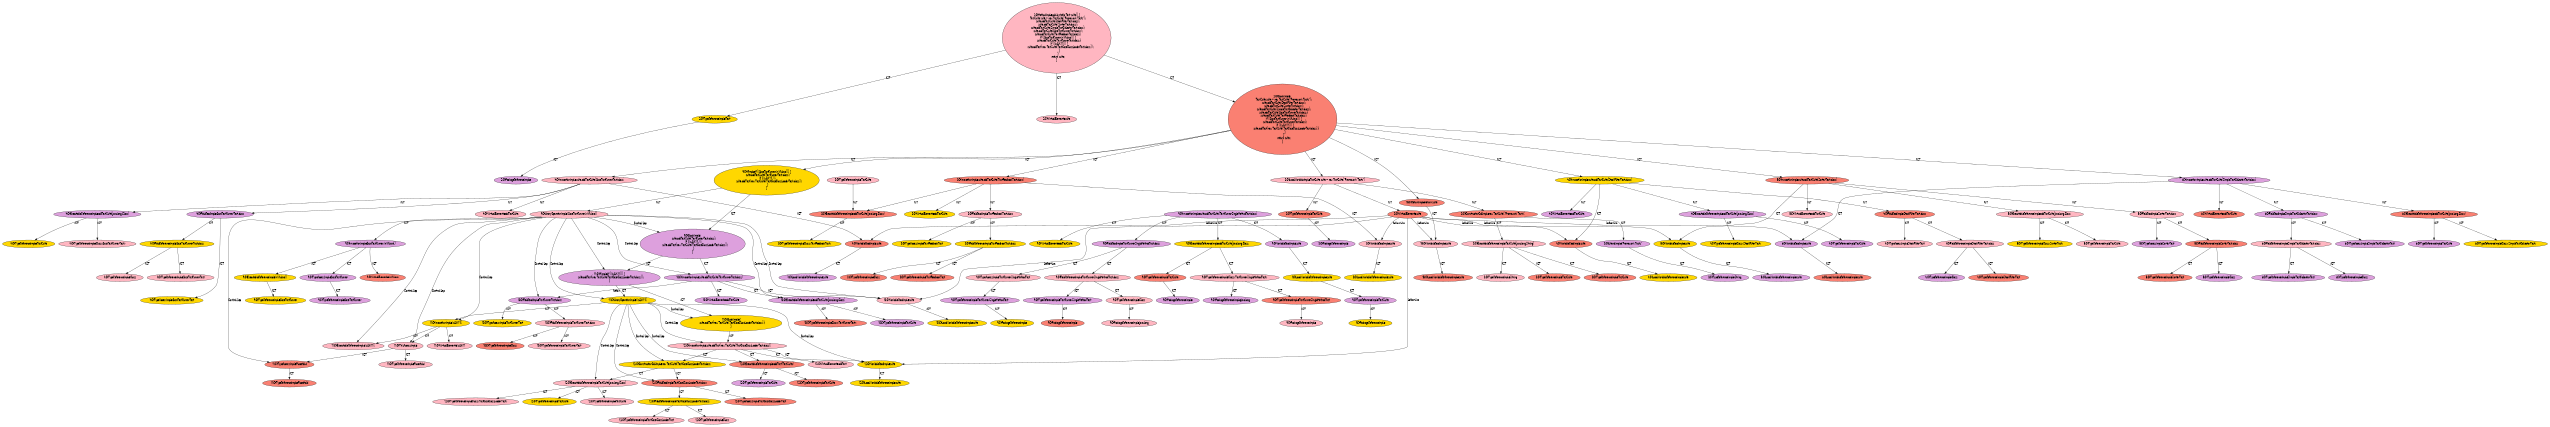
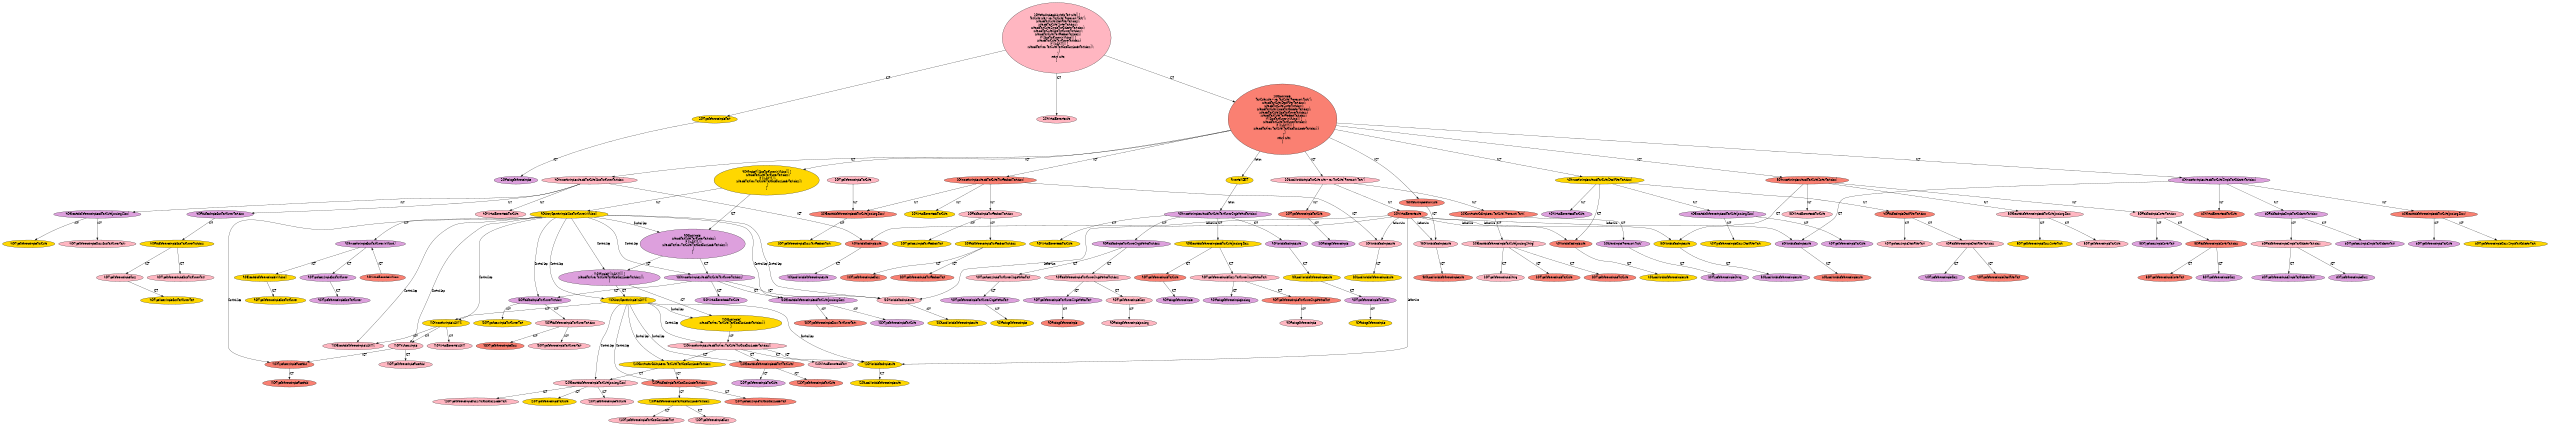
  digraph {
    fontname="Patrick Hand"
    node [fillcolor=lightpink fontname="Patrick Hand" shape=ellipse style=filled]
    edge [fontname="Patrick Hand"]
    n1 [fillcolor=gold label="2:CtTypeReferenceImpl@Test"]
    n2 [fillcolor=plum label="2:CtPackageReferenceImpl@"]
    n3 [label="2:CtVirtualElement@suite"]
    n4 [fillcolor=salmon label="3:CtTypeReferenceImpl@TestSuite"]
    n5 [fillcolor=plum label="3:CtPackageReferenceImpl@"]
    n6 [label="3:CtExecutableReferenceImpl@TestSuite(java.lang.String)"]
    n7 [fillcolor=salmon label="3:CtTypeReferenceImpl@TestSuite"]
    n8 [fillcolor=salmon label="3:CtTypeReferenceImpl@TestSuite"]
    n9 [label="3:CtTypeReferenceImpl@String"]
    n10 [fillcolor=plum label="3:CtLiteralImpl@\"Framework Tests\""]
    n11 [fillcolor=plum label="3:CtTypeReferenceImpl@String"]
    n12 [fillcolor=salmon label="3:CtConstructorCallImpl@new TestSuite(\"Framework Tests\")"]
    n13 [fillcolor=salmon label="3:CtVirtualElement@suite"]
    n14 [fillcolor=salmon label="4:CtVariableReadImpl@suite"]
    n15 [fillcolor=gold label="5:CtVariableReadImpl@suite"]
    n16 [fillcolor=plum label="6:CtVariableReadImpl@suite"]
    n17 [fillcolor=salmon label="7:CtVariableReadImpl@suite"]
    n18 [label="8:CtVariableReadImpl@suite"]
    n19 [label="10:CtVariableReadImpl@suite"]
    n20 [fillcolor=gold label="12:CtVariableReadImpl@suite"]
    n21 [label="15:CtVariableReadImpl@suite"]
    n22 [fillcolor=gold label="4:CtLocalVariableReferenceImpl@suite"]
    n23 [fillcolor=plum label="5:CtLocalVariableReferenceImpl@suite"]
    n24 [fillcolor=salmon label="6:CtLocalVariableReferenceImpl@suite"]
    n25 [fillcolor=plum label="7:CtLocalVariableReferenceImpl@suite"]
    n26 [fillcolor=gold label="8:CtLocalVariableReferenceImpl@suite"]
    n27 [fillcolor=gold label="10:CtLocalVariableReferenceImpl@suite"]
    n28 [fillcolor=gold label="12:CtLocalVariableReferenceImpl@suite"]
    n29 [fillcolor=salmon label="15:CtLocalVariableReferenceImpl@suite"]
    n30 [label="3:CtLocalVariableImpl@TestSuite suite = new TestSuite(\"Framework Tests\")"]
    n31 [fillcolor=plum label="4:CtExecutableReferenceImpl@addTestSuite(java.lang.Class)"]
    n32 [fillcolor=plum label="4:CtTypeReferenceImpl@TestSuite"]
    n33 [fillcolor=gold label="4:CtTypeReferenceImpl@Class<StackFilterTest>"]
    n34 [fillcolor=plum label="4:CtVirtualElement@addTestSuite"]
    n35 [label="4:CtFieldReferenceImpl@StackFilterTest.class"]
    n36 [fillcolor=salmon label="4:CtTypeReferenceImpl@StackFilterTest"]
    n37 [fillcolor=plum label="4:CtTypeReferenceImpl@Class"]
    n38 [fillcolor=salmon label="4:CtFieldReadImpl@StackFilterTest.class"]
    n39 [label="4:CtTypeAccessImpl@StackFilterTest"]
    n40 [fillcolor=gold label="4:CtInvocationImpl@suite.addTestSuite(StackFilterTest.class)"]
    n41 [label="5:CtExecutableReferenceImpl@addTestSuite(java.lang.Class)"]
    n42 [label="5:CtTypeReferenceImpl@TestSuite"]
    n43 [fillcolor=gold label="5:CtTypeReferenceImpl@Class<SorterTest>"]
    n44 [label="5:CtVirtualElement@addTestSuite"]
    n45 [fillcolor=salmon label="5:CtFieldReferenceImpl@SorterTest.class"]
    n46 [fillcolor=salmon label="5:CtTypeReferenceImpl@SorterTest"]
    n47 [fillcolor=plum label="5:CtTypeReferenceImpl@Class"]
    n48 [label="5:CtFieldReadImpl@SorterTest.class"]
    n49 [fillcolor=plum label="5:CtTypeAccessImpl@SorterTest"]
    n50 [fillcolor=salmon label="5:CtInvocationImpl@suite.addTestSuite(SorterTest.class)"]
    n51 [fillcolor=salmon label="6:CtExecutableReferenceImpl@addTestSuite(java.lang.Class)"]
    n52 [fillcolor=plum label="6:CtTypeReferenceImpl@TestSuite"]
    n53 [fillcolor=gold label="6:CtTypeReferenceImpl@Class<SimpleTestCollectorTest>"]
    n54 [fillcolor=salmon label="6:CtVirtualElement@addTestSuite"]
    n55 [label="6:CtFieldReferenceImpl@SimpleTestCollectorTest.class"]
    n56 [fillcolor=plum label="6:CtTypeReferenceImpl@SimpleTestCollectorTest"]
    n57 [fillcolor=plum label="6:CtTypeReferenceImpl@Class"]
    n58 [fillcolor=plum label="6:CtFieldReadImpl@SimpleTestCollectorTest.class"]
    n59 [fillcolor=plum label="6:CtTypeAccessImpl@SimpleTestCollectorTest"]
    n60 [fillcolor=plum label="6:CtInvocationImpl@suite.addTestSuite(SimpleTestCollectorTest.class)"]
    n61 [fillcolor=plum label="7:CtExecutableReferenceImpl@addTestSuite(java.lang.Class)"]
    n62 [fillcolor=gold label="7:CtTypeReferenceImpl@TestSuite"]
    n63 [label="7:CtTypeReferenceImpl@Class<BaseTestRunnerTest>"]
    n64 [label="7:CtVirtualElement@addTestSuite"]
    n65 [fillcolor=gold label="7:CtFieldReferenceImpl@BaseTestRunnerTest.class"]
    n66 [label="7:CtTypeReferenceImpl@BaseTestRunnerTest"]
    n67 [label="7:CtTypeReferenceImpl@Class"]
    n68 [fillcolor=plum label="7:CtFieldReadImpl@BaseTestRunnerTest.class"]
    n69 [fillcolor=gold label="7:CtTypeAccessImpl@BaseTestRunnerTest"]
    n70 [label="7:CtInvocationImpl@suite.addTestSuite(BaseTestRunnerTest.class)"]
    n71 [fillcolor=salmon label="8:CtExecutableReferenceImpl@addTestSuite(java.lang.Class)"]
    n72 [fillcolor=gold label="8:CtTypeReferenceImpl@Class<TextFeedbackTest>"]
    n73 [label="8:CtTypeReferenceImpl@TestSuite"]
    n74 [fillcolor=gold label="8:CtVirtualElement@addTestSuite"]
    n75 [fillcolor=gold label="8:CtFieldReferenceImpl@TextFeedbackTest.class"]
    n76 [fillcolor=salmon label="8:CtTypeReferenceImpl@TextFeedbackTest"]
    n77 [fillcolor=salmon label="8:CtTypeReferenceImpl@Class"]
    n78 [label="8:CtFieldReadImpl@TextFeedbackTest.class"]
    n79 [fillcolor=gold label="8:CtTypeAccessImpl@TextFeedbackTest"]
    n80 [fillcolor=salmon label="8:CtInvocationImpl@suite.addTestSuite(TextFeedbackTest.class)"]
    n81 [fillcolor=gold label="9:CtExecutableReferenceImpl@inVAJava()"]
    n82 [fillcolor=gold label="9:CtTypeReferenceImpl@BaseTestRunner"]
    n83 [fillcolor=salmon label="9:CtVirtualElement@inVAJava"]
    n84 [fillcolor=plum label="9:CtTypeAccessImpl@BaseTestRunner"]
    n85 [fillcolor=plum label="9:CtTypeReferenceImpl@BaseTestRunner"]
    n86 [fillcolor=plum label="9:CtInvocationImpl@BaseTestRunner.inVAJava()"]
-   n87 [label="9:CtUnaryOperatorImpl@!BaseTestRunner.inVAJava()"]
+   n87 [fillcolor=gold label="9:CtUnaryOperatorImpl@!BaseTestRunner.inVAJava()"]
    n88 [fillcolor=plum label="10:CtExecutableReferenceImpl@addTestSuite(java.lang.Class)"]
    n89 [fillcolor=plum label="10:CtFieldReadImpl@TextRunnerTest.class"]
    n90 [fillcolor=plum label="10:CtInvocationImpl@suite.addTestSuite(TextRunnerTest.class)"]
    n91 [label="11:CtExecutableReferenceImpl@isJDK11()"]
    n92 [fillcolor=salmon label="11:CtTypeAccessImpl@PlaceHold"]
    n93 [label="11:CtThisAccessImpl@"]
    n94 [fillcolor=gold label="11:CtInvocationImpl@isJDK11()"]
    n95 [fillcolor=gold label="11:CtUnaryOperatorImpl@!isJDK11()"]
    n96 [fillcolor=plum label="11:CtIfImpl@if (!isJDK11()) \{\n    suite.addTest(new TestSuite(TestCaseClassLoaderTest.class));\n\}"]
    n97 [fillcolor=plum label="9:CtBlockImpl@\{\n    suite.addTestSuite(TextRunnerTest.class);\n    if (!isJDK11()) \{\n        suite.addTest(new TestSuite(TestCaseClassLoaderTest.class));\n    \}\n\}"]
    n98 [fillcolor=plum label="10:CtTypeReferenceImpl@TestSuite"]
    n99 [fillcolor=salmon label="10:CtTypeReferenceImpl@Class<TextRunnerTest>"]
    n100 [label="10:CtFieldReferenceImpl@TextRunnerTest.class"]
    n101 [fillcolor=gold label="10:CtTypeAccessImpl@TextRunnerTest"]
    n102 [fillcolor=plum label="10:CtVirtualElement@addTestSuite"]
    n103 [fillcolor=salmon label="11:CtTypeReferenceImpl@PlaceHold"]
    n104 [label="11:CtTypeReferenceImpl@PlaceHold"]
    n105 [label="11:CtVirtualElement@isJDK11"]
    n106 [fillcolor=salmon label="12:CtExecutableReferenceImpl@addTest(TestSuite)"]
    n107 [label="12:CtExecutableReferenceImpl@TestSuite(java.lang.Class)"]
    n108 [fillcolor=salmon label="12:CtFieldReadImpl@TestCaseClassLoaderTest.class"]
    n109 [fillcolor=gold label="12:CtConstructorCallImpl@new TestSuite(TestCaseClassLoaderTest.class)"]
    n110 [label="12:CtInvocationImpl@suite.addTest(new TestSuite(TestCaseClassLoaderTest.class))"]
    n111 [fillcolor=gold label="11:CtBlockImpl@\{\n    suite.addTest(new TestSuite(TestCaseClassLoaderTest.class));\n\}"]
    n112 [label="10:CtTypeReferenceImpl@TextRunnerTest"]
    n113 [fillcolor=salmon label="10:CtTypeReferenceImpl@Class"]
    n114 [fillcolor=salmon label="12:CtTypeReferenceImpl@TestSuite"]
    n115 [fillcolor=plum label="12:CtTypeReferenceImpl@TestSuite"]
    n116 [fillcolor=gold label="12:CtTypeReferenceImpl@TestSuite"]
    n117 [label="12:CtTypeReferenceImpl@TestSuite"]
    n118 [label="12:CtTypeReferenceImpl@Class<TestCaseClassLoaderTest>"]
    n119 [fillcolor=gold label="12:CtFieldReferenceImpl@TestCaseClassLoaderTest.class"]
    n120 [fillcolor=salmon label="12:CtTypeAccessImpl@TestCaseClassLoaderTest"]
    n121 [label="12:CtVirtualElement@addTest"]
    n122 [label="12:CtTypeReferenceImpl@TestCaseClassLoaderTest"]
    n123 [label="12:CtTypeReferenceImpl@Class"]
    n124 [fillcolor=gold label="9:CtIfImpl@if (!BaseTestRunner.inVAJava()) \{\n    suite.addTestSuite(TextRunnerTest.class);\n    if (!isJDK11()) \{\n        suite.addTest(new TestSuite(TestCaseClassLoaderTest.class));\n    \}\n\}"]
    n125 [fillcolor=salmon label="15:CtReturnImpl@return suite"]
    n126 [fillcolor=salmon label="2:CtBlockImpl@\{\n    TestSuite suite = new TestSuite(\"Framework Tests\");\n    suite.addTestSuite(StackFilterTest.class);\n    suite.addTestSuite(SorterTest.class);\n    suite.addTestSuite(SimpleTestCollectorTest.class);\n    suite.addTestSuite(BaseTestRunnerTest.class);\n    suite.addTestSuite(TextFeedbackTest.class);\n    if (!BaseTestRunner.inVAJava()) \{\n        suite.addTestSuite(TextRunnerTest.class);\n        if (!isJDK11()) \{\n            suite.addTest(new TestSuite(TestCaseClassLoaderTest.class));\n        \}\n    \}\n    return suite;\n\}"]
+   n127 [fillcolor=gold label="9:Insert@INSERT"]
    n128 [fillcolor=plum label="9:CtInvocationImpl@suite.addTestSuite(TextRunnerSingleMethodTest.class)"]
    n129 [label="2:CtMethodImpl@public static Test suite() \{\n    TestSuite suite = new TestSuite(\"Framework Tests\");\n    suite.addTestSuite(StackFilterTest.class);\n    suite.addTestSuite(SorterTest.class);\n    suite.addTestSuite(SimpleTestCollectorTest.class);\n    suite.addTestSuite(BaseTestRunnerTest.class);\n    suite.addTestSuite(TextFeedbackTest.class);\n    if (!BaseTestRunner.inVAJava()) \{\n        suite.addTestSuite(TextRunnerTest.class);\n        if (!isJDK11()) \{\n            suite.addTest(new TestSuite(TestCaseClassLoaderTest.class));\n        \}\n    \}\n    return suite;\n\}"]
    n130 [fillcolor=plum label="9:CtVariableReadImpl@suite"]
    n131 [fillcolor=gold label="9:CtExecutableReferenceImpl@addTestSuite(java.lang.Class)"]
    n132 [fillcolor=plum label="9:CtFieldReadImpl@TextRunnerSingleMethodTest.class"]
    n133 [fillcolor=gold label="9:CtVirtualElement@addTestSuite"]
    n134 [fillcolor=gold label="9:CtPackageReferenceImpl@"]
    n135 [fillcolor=plum label="9:CtTypeReferenceImpl@TestSuite"]
    n136 [fillcolor=gold label="9:CtLocalVariableReferenceImpl@suite"]
    n137 [fillcolor=plum label="9:CtPackageReferenceImpl@"]
    n138 [fillcolor=salmon label="9:CtTypeReferenceImpl@TestSuite"]
    n139 [fillcolor=plum label="9:CtPackageReferenceImpl@java.lang"]
    n140 [label="9:CtPackageReferenceImpl@"]
    n141 [fillcolor=salmon label="9:CtTypeReferenceImpl@TextRunnerSingleMethodTest"]
    n142 [label="9:CtTypeReferenceImpl@Class<TextRunnerSingleMethodTest>"]
    n143 [fillcolor=gold label="9:CtPackageReferenceImpl@"]
    n144 [fillcolor=plum label="9:CtTypeReferenceImpl@TextRunnerSingleMethodTest"]
    n145 [label="9:CtTypeAccessImpl@TextRunnerSingleMethodTest"]
    n146 [fillcolor=salmon label="9:CtPackageReferenceImpl@"]
    n147 [fillcolor=plum label="9:CtTypeReferenceImpl@TextRunnerSingleMethodTest"]
    n148 [label="9:CtPackageReferenceImpl@java.lang"]
    n149 [label="9:CtTypeReferenceImpl@Class"]
    n150 [label="9:CtFieldReferenceImpl@TextRunnerSingleMethodTest.class"]
    n1 -> n2 [label=AST]
    n4 -> n5 [label=AST]
    n6 -> n7 [label=AST]
    n6 -> n8 [label=AST]
    n6 -> n9 [label=AST]
    n10 -> n11 [label=AST]
    n12 -> n6 [label=AST]
    n12 -> n10 [label=AST]
    n13 -> n14 [label="Define-Use"]
    n13 -> n15 [label="Define-Use"]
    n13 -> n16 [label="Define-Use"]
    n13 -> n17 [label="Define-Use"]
    n13 -> n18 [label="Action-Use"]
    n13 -> n19 [label="Define-Use"]
    n13 -> n20 [label="Define-Use"]
    n13 -> n21 [label="Define-Use"]
    n14 -> n22 [label=AST]
    n15 -> n23 [label=AST]
    n16 -> n24 [label=AST]
    n17 -> n25 [label=AST]
    n18 -> n26 [label=AST]
    n19 -> n27 [label=AST]
    n20 -> n28 [label=AST]
    n21 -> n29 [label=AST]
    n30 -> n4 [label=AST]
    n30 -> n12 [label=AST]
    n30 -> n13 [label=AST]
    n31 -> n32 [label=AST]
    n31 -> n33 [label=AST]
    n35 -> n36 [label=AST]
    n35 -> n37 [label=AST]
    n38 -> n35 [label=AST]
    n38 -> n39 [label=AST]
    n40 -> n14 [label=AST]
    n40 -> n31 [label=AST]
    n40 -> n34 [label=AST]
    n40 -> n38 [label=AST]
    n41 -> n42 [label=AST]
    n41 -> n43 [label=AST]
    n45 -> n46 [label=AST]
    n45 -> n47 [label=AST]
    n48 -> n45 [label=AST]
    n48 -> n49 [label=AST]
    n50 -> n15 [label=AST]
    n50 -> n41 [label=AST]
    n50 -> n44 [label=AST]
    n50 -> n48 [label=AST]
    n51 -> n52 [label=AST]
    n51 -> n53 [label=AST]
    n55 -> n56 [label=AST]
    n55 -> n57 [label=AST]
    n58 -> n55 [label=AST]
    n58 -> n59 [label=AST]
    n60 -> n16 [label=AST]
    n60 -> n51 [label=AST]
    n60 -> n54 [label=AST]
    n60 -> n58 [label=AST]
    n61 -> n62 [label=AST]
    n61 -> n63 [label=AST]
    n65 -> n66 [label=AST]
    n65 -> n67 [label=AST]
    n68 -> n65 [label=AST]
-   n68 -> n69 [label=AST]
+   n67 -> n69 [label=AST]
    n70 -> n17 [label=AST]
    n70 -> n61 [label=AST]
    n70 -> n64 [label=AST]
    n70 -> n68 [label=AST]
    n71 -> n72 [label=AST]
    n73 -> n71 [label=AST]
    n75 -> n76 [label=AST]
    n75 -> n77 [label=AST]
    n78 -> n75 [label=AST]
    n78 -> n79 [label=AST]
    n80 -> n18 [label=AST]
    n80 -> n71 [label=AST]
    n80 -> n74 [label=AST]
    n80 -> n78 [label=AST]
    n81 -> n82 [label=AST]
    n84 -> n85 [label=AST]
    n86 -> n81 [label=AST]
-   n86 -> n83 [label=AST]
+   n83 -> n86 [label=AST]
    n86 -> n84 [label=AST]
    n87 -> n19 [label="Control Dep"]
    n87 -> n86 [label=AST]
    n87 -> n88 [label="Control Dep"]
    n87 -> n89 [label="Control Dep"]
    n87 -> n90 [label="Control Dep"]
    n87 -> n91 [label="Control Dep"]
    n87 -> n92 [label="Control Dep"]
    n87 -> n93 [label="Control Dep"]
    n87 -> n94 [label="Control Dep"]
    n87 -> n95 [label="Control Dep"]
    n87 -> n96 [label="Control Dep"]
    n87 -> n97 [label="Control Dep"]
    n88 -> n98 [label=AST]
    n88 -> n99 [label=AST]
    n89 -> n100 [label=AST]
    n89 -> n101 [label=AST]
    n90 -> n19 [label=AST]
    n90 -> n88 [label=AST]
-   n90 -> n89 [label=Action]
+   n90 -> n89 [label=AST]
    n90 -> n102 [label=AST]
    n92 -> n103 [label=AST]
    n93 -> n92 [label=AST]
    n93 -> n104 [label=AST]
    n94 -> n91 [label=AST]
    n94 -> n93 [label=AST]
    n94 -> n105 [label=AST]
    n95 -> n20 [label="Control Dep"]
    n95 -> n94 [label=AST]
    n95 -> n106 [label="Control Dep"]
    n95 -> n107 [label="Control Dep"]
    n95 -> n108 [label="Control Dep"]
    n95 -> n109 [label="Control Dep"]
    n95 -> n110 [label="Control Dep"]
    n95 -> n111 [label="Control Dep"]
    n96 -> n95 [label=AST]
    n96 -> n111 [label=AST]
    n97 -> n90 [label=AST]
    n97 -> n96 [label=AST]
    n100 -> n112 [label=AST]
    n100 -> n113 [label=AST]
    n106 -> n114 [label=AST]
    n106 -> n115 [label=AST]
    n107 -> n116 [label=AST]
    n107 -> n117 [label=AST]
    n107 -> n118 [label=AST]
    n108 -> n119 [label=AST]
    n108 -> n120 [label=AST]
    n109 -> n107 [label=AST]
    n109 -> n108 [label=AST]
    n110 -> n20 [label=AST]
    n110 -> n106 [label=AST]
    n110 -> n109 [label=AST]
    n110 -> n121 [label=AST]
    n111 -> n110 [label=AST]
    n119 -> n122 [label=AST]
    n119 -> n123 [label=AST]
    n124 -> n87 [label=AST]
    n124 -> n97 [label=AST]
    n125 -> n21 [label=AST]
    n126 -> n30 [label=AST]
    n126 -> n40 [label=AST]
    n126 -> n50 [label=AST]
    n126 -> n60 [label=AST]
    n126 -> n70 [label=AST]
    n126 -> n80 [label=AST]
    n126 -> n124 [label=AST]
    n126 -> n125 [label=AST]
+   n126 -> n127 [label=Action]
+   n127 -> n128 [label=Action]
    n128 -> n130 [label=AST]
    n128 -> n131 [label=AST]
    n128 -> n132 [label=AST]
    n128 -> n133 [label=AST]
    n129 -> n1 [label=AST]
    n129 -> n3 [label=AST]
    n129 -> n126 [label=AST]
    n130 -> n136 [label=AST]
    n131 -> n138 [label=AST]
    n131 -> n142 [label=AST]
    n132 -> n145 [label=AST]
    n132 -> n150 [label=AST]
    n135 -> n134 [label=AST]
    n136 -> n135 [label=AST]
    n138 -> n137 [label=AST]
    n141 -> n140 [label=AST]
    n142 -> n139 [label=AST]
    n142 -> n141 [label=AST]
    n144 -> n143 [label=AST]
    n145 -> n144 [label=AST]
    n147 -> n146 [label=AST]
    n149 -> n148 [label=AST]
    n150 -> n147 [label=AST]
    n150 -> n149 [label=AST]
  }
